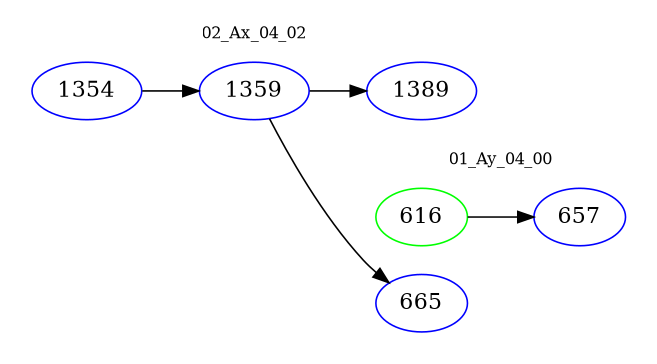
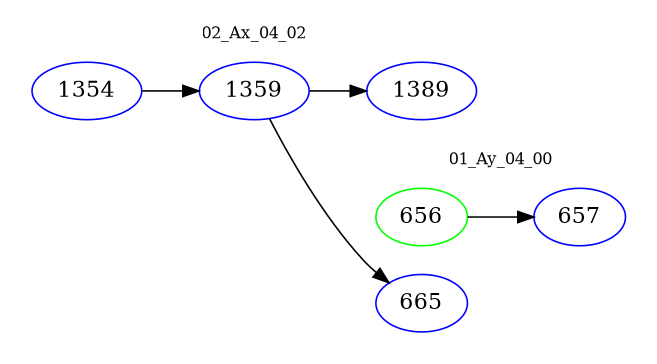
  digraph {
    rankdir=LR
    node [color=blue]
    edge [color=black]
-   n1 [color=green label=616]
+   n1 [color=green label=656]
    n2 [label=657]
    n3 [label=665]
    n4 [label=1354]
    n5 [label=1359]
    n6 [label=1389]
    subgraph cluster_1 {
      color=white
      fontsize=10
      label="01_Ay_04_00"
      n1
      n2
      n3
    }
    subgraph cluster_2 {
      color=white
      fontsize=10
      label="02_Ax_04_02"
      n4
      n5
      n6
    }
    n1 -> n2
    n4 -> n5
    n5 -> n3
    n5 -> n6
  }
